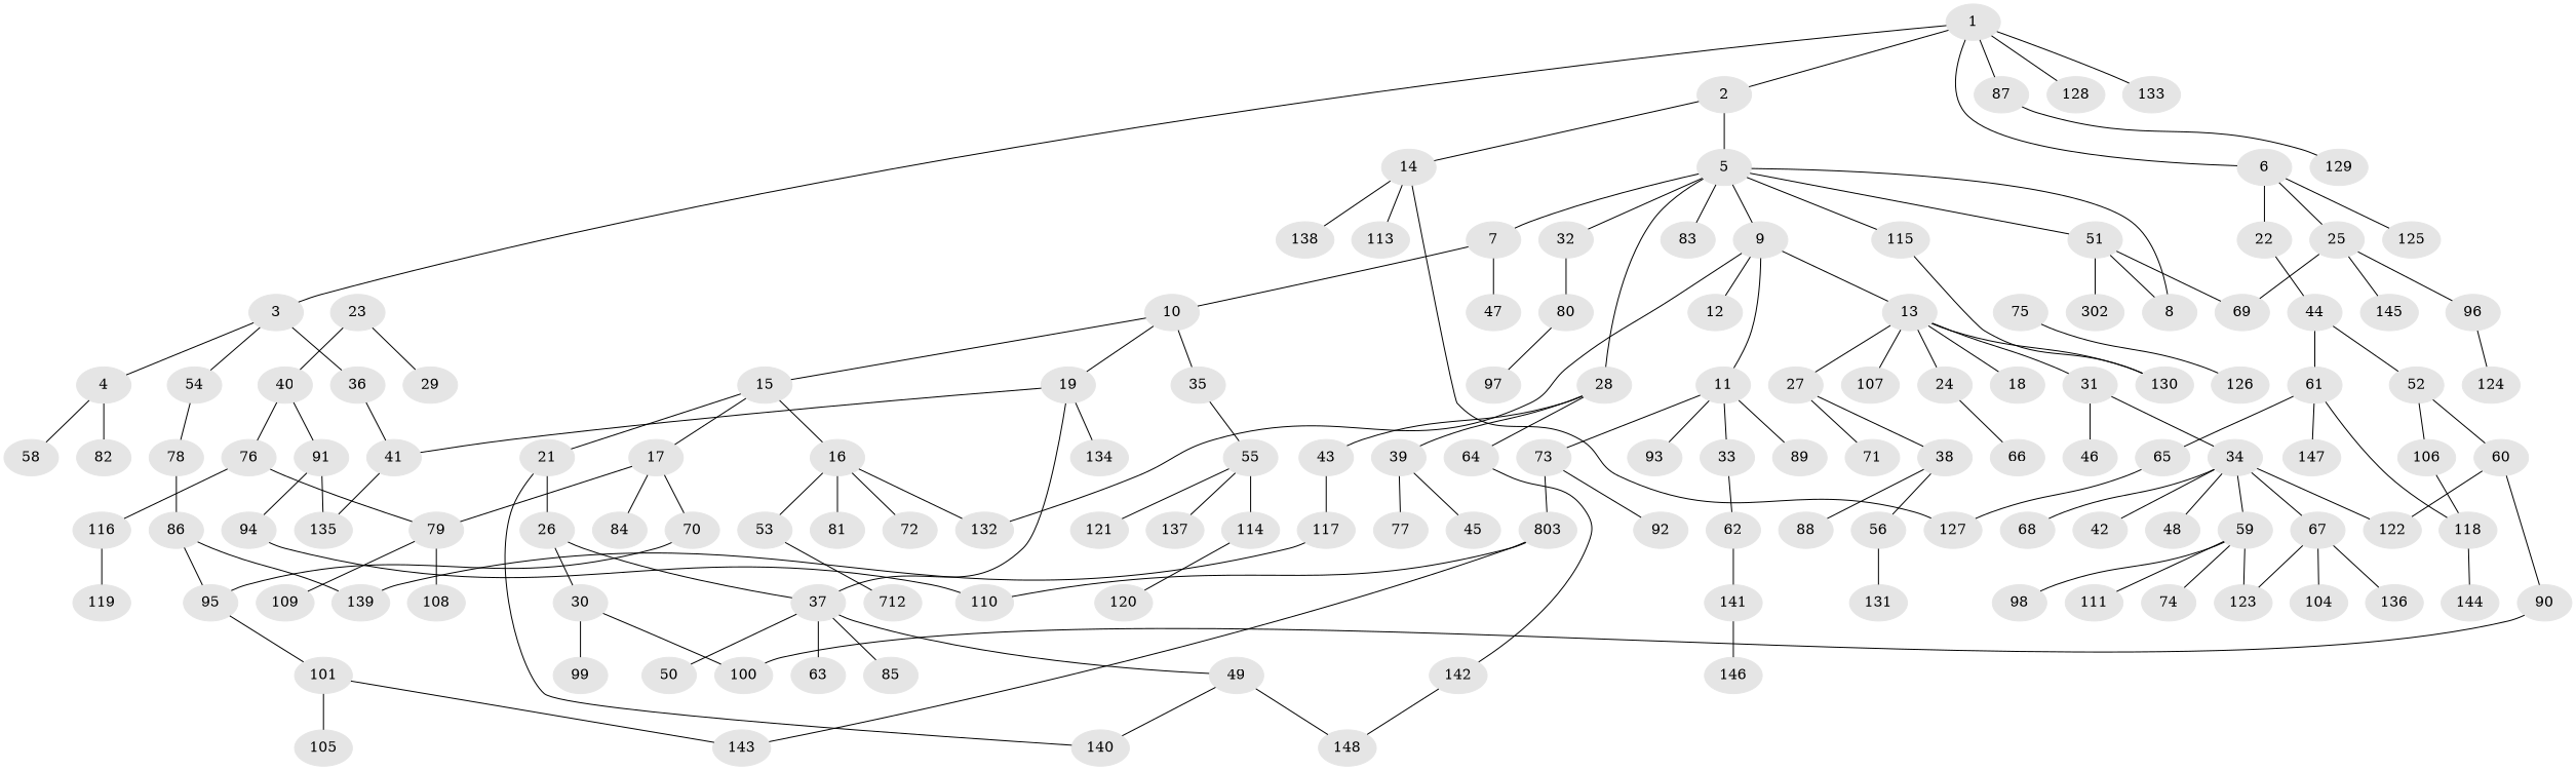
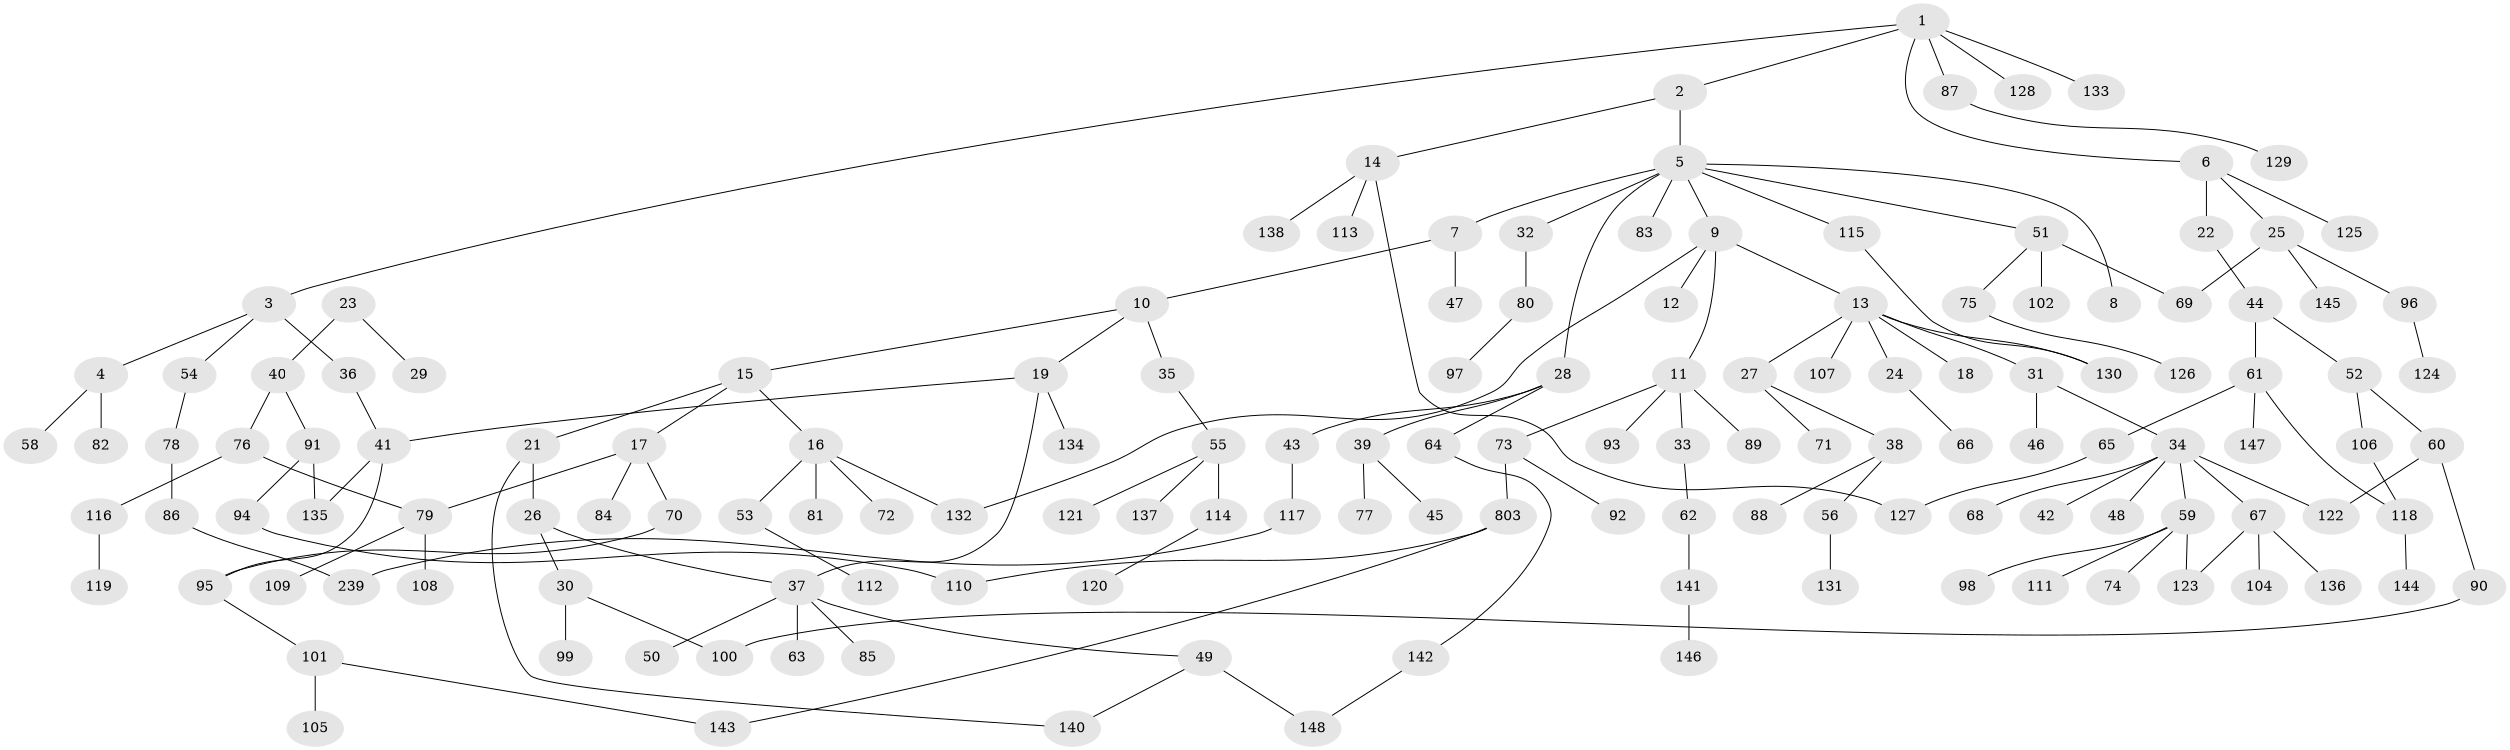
  graph {
    node [color=gray90 style=filled]
    1
    2
    3
    6
    87
    128
    133
    5
    14
    4
    36
    54
    22
    25
    125
    129
    7
    8
    9
    28
    32
    51
    83
    115
    113
    127
    138
    58
    82
    41
    78
    10
    47
    11
    12
    13
    132
    39
    43
    64
    80
    69
    75
-   102 [label=302]
+   102
    130
    44
    96
    145
    15
    19
    35
    33
    73
    89
    93
    18
    24
    27
    31
    107
    16
    17
    21
    37
    134
    55
    62
    92
    n69 [label=803]
    66
    38
    71
    34
    46
    53
    72
    81
    70
    79
    84
    26
    140
-   112 [label=712]
+   112
    95
    109
    108
    49
    50
    63
    85
    135
    23
    29
    40
    30
    52
    61
    76
    91
    124
    99
    100
    56
    88
    45
    77
    117
    142
    42
    48
    59
    67
    68
    122
    97
    141
    74
    98
    111
    123
    104
    136
    114
    121
    137
    148
    131
    116
    94
-   139
+   139 [label=239]
    60
    106
    65
    118
    147
    126
    90
    86
    120
    144
    146
    101
    110
    143
    119
    105
    1 -- 2
    1 -- 3
    1 -- 6
    1 -- 87
    1 -- 128
    1 -- 133
    2 -- 5
    2 -- 14
    3 -- 4
    3 -- 36
    3 -- 54
    6 -- 22
    6 -- 25
    6 -- 125
    87 -- 129
    5 -- 7
    5 -- 8
    5 -- 9
    5 -- 28
    5 -- 32
    5 -- 51
    5 -- 83
    5 -- 115
    14 -- 113
    14 -- 127
    14 -- 138
    4 -- 58
    4 -- 82
    36 -- 41
    54 -- 78
    22 -- 44
    25 -- 69
    25 -- 96
    25 -- 145
    7 -- 10
    7 -- 47
    9 -- 11
    9 -- 12
    9 -- 13
    9 -- 132
    28 -- 39
    28 -- 43
    28 -- 64
    32 -- 80
    51 -- 69
-   51 -- 8
+   51 -- 75
    51 -- 102
    115 -- 130
    41 -- 135
    78 -- 86
    10 -- 15
    10 -- 19
    10 -- 35
    11 -- 33
    11 -- 73
    11 -- 89
    11 -- 93
    13 -- 130
    13 -- 18
    13 -- 24
    13 -- 27
    13 -- 31
    13 -- 107
    39 -- 45
    39 -- 77
    43 -- 117
    64 -- 142
    80 -- 97
    75 -- 126
    44 -- 52
    44 -- 61
    96 -- 124
    15 -- 16
    15 -- 17
    15 -- 21
    19 -- 41
    19 -- 37
    19 -- 134
    35 -- 55
    33 -- 62
    73 -- 92
    73 -- n69
    24 -- 66
    27 -- 38
    27 -- 71
    31 -- 34
    31 -- 46
    16 -- 132
    16 -- 53
    16 -- 72
    16 -- 81
    17 -- 70
    17 -- 79
    17 -- 84
    21 -- 26
    21 -- 140
    37 -- 49
    37 -- 50
    37 -- 63
    37 -- 85
    55 -- 114
    55 -- 121
    55 -- 137
    62 -- 141
    n69 -- 110
    n69 -- 143
    38 -- 56
    38 -- 88
    34 -- 42
    34 -- 48
    34 -- 59
    34 -- 67
    34 -- 68
    34 -- 122
    53 -- 112
    70 -- 95
    79 -- 109
    79 -- 108
    26 -- 37
    26 -- 30
    95 -- 101
    49 -- 140
    49 -- 148
    23 -- 29
    23 -- 40
    40 -- 76
    40 -- 91
    30 -- 99
    30 -- 100
    52 -- 60
    52 -- 106
    61 -- 65
    61 -- 118
    61 -- 147
    76 -- 79
    76 -- 116
    91 -- 135
    91 -- 94
    56 -- 131
    117 -- 139
    142 -- 148
    59 -- 74
    59 -- 98
    59 -- 111
    59 -- 123
    67 -- 123
    67 -- 104
    67 -- 136
    141 -- 146
    114 -- 120
    116 -- 119
    94 -- 110
    60 -- 122
    60 -- 90
    106 -- 118
    65 -- 127
    118 -- 144
    90 -- 100
-   86 -- 95
+   41 -- 95
    86 -- 139
    101 -- 143
    101 -- 105
  }
